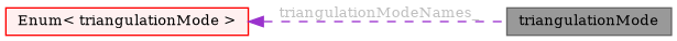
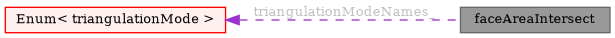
  digraph {
    rankdir=LR
    fontname="DejaVu Serif"
    node [fontname="DejaVu Serif" fontsize=10 shape=box style=filled]
-   n1 [color=gray40 fillcolor=grey60 fontcolor=black height=0.2 label=triangulationMode width=0.4]
+   n1 [color=gray40 fillcolor=grey60 fontcolor=black height=0.2 label=faceAreaIntersect width=0.4]
    n2 [color=red fillcolor="#FFF0F0" height=0.2 label="Enum\< triangulationMode \>" width=0.4]
    n2 -> n1 [color=darkorchid3 dir=back fontcolor=grey fontname="DejaVu Serif" fontsize=10 label=" triangulationModeNames_" labelfontname=Helvetica labelfontsize=10 style=dashed]
  }
